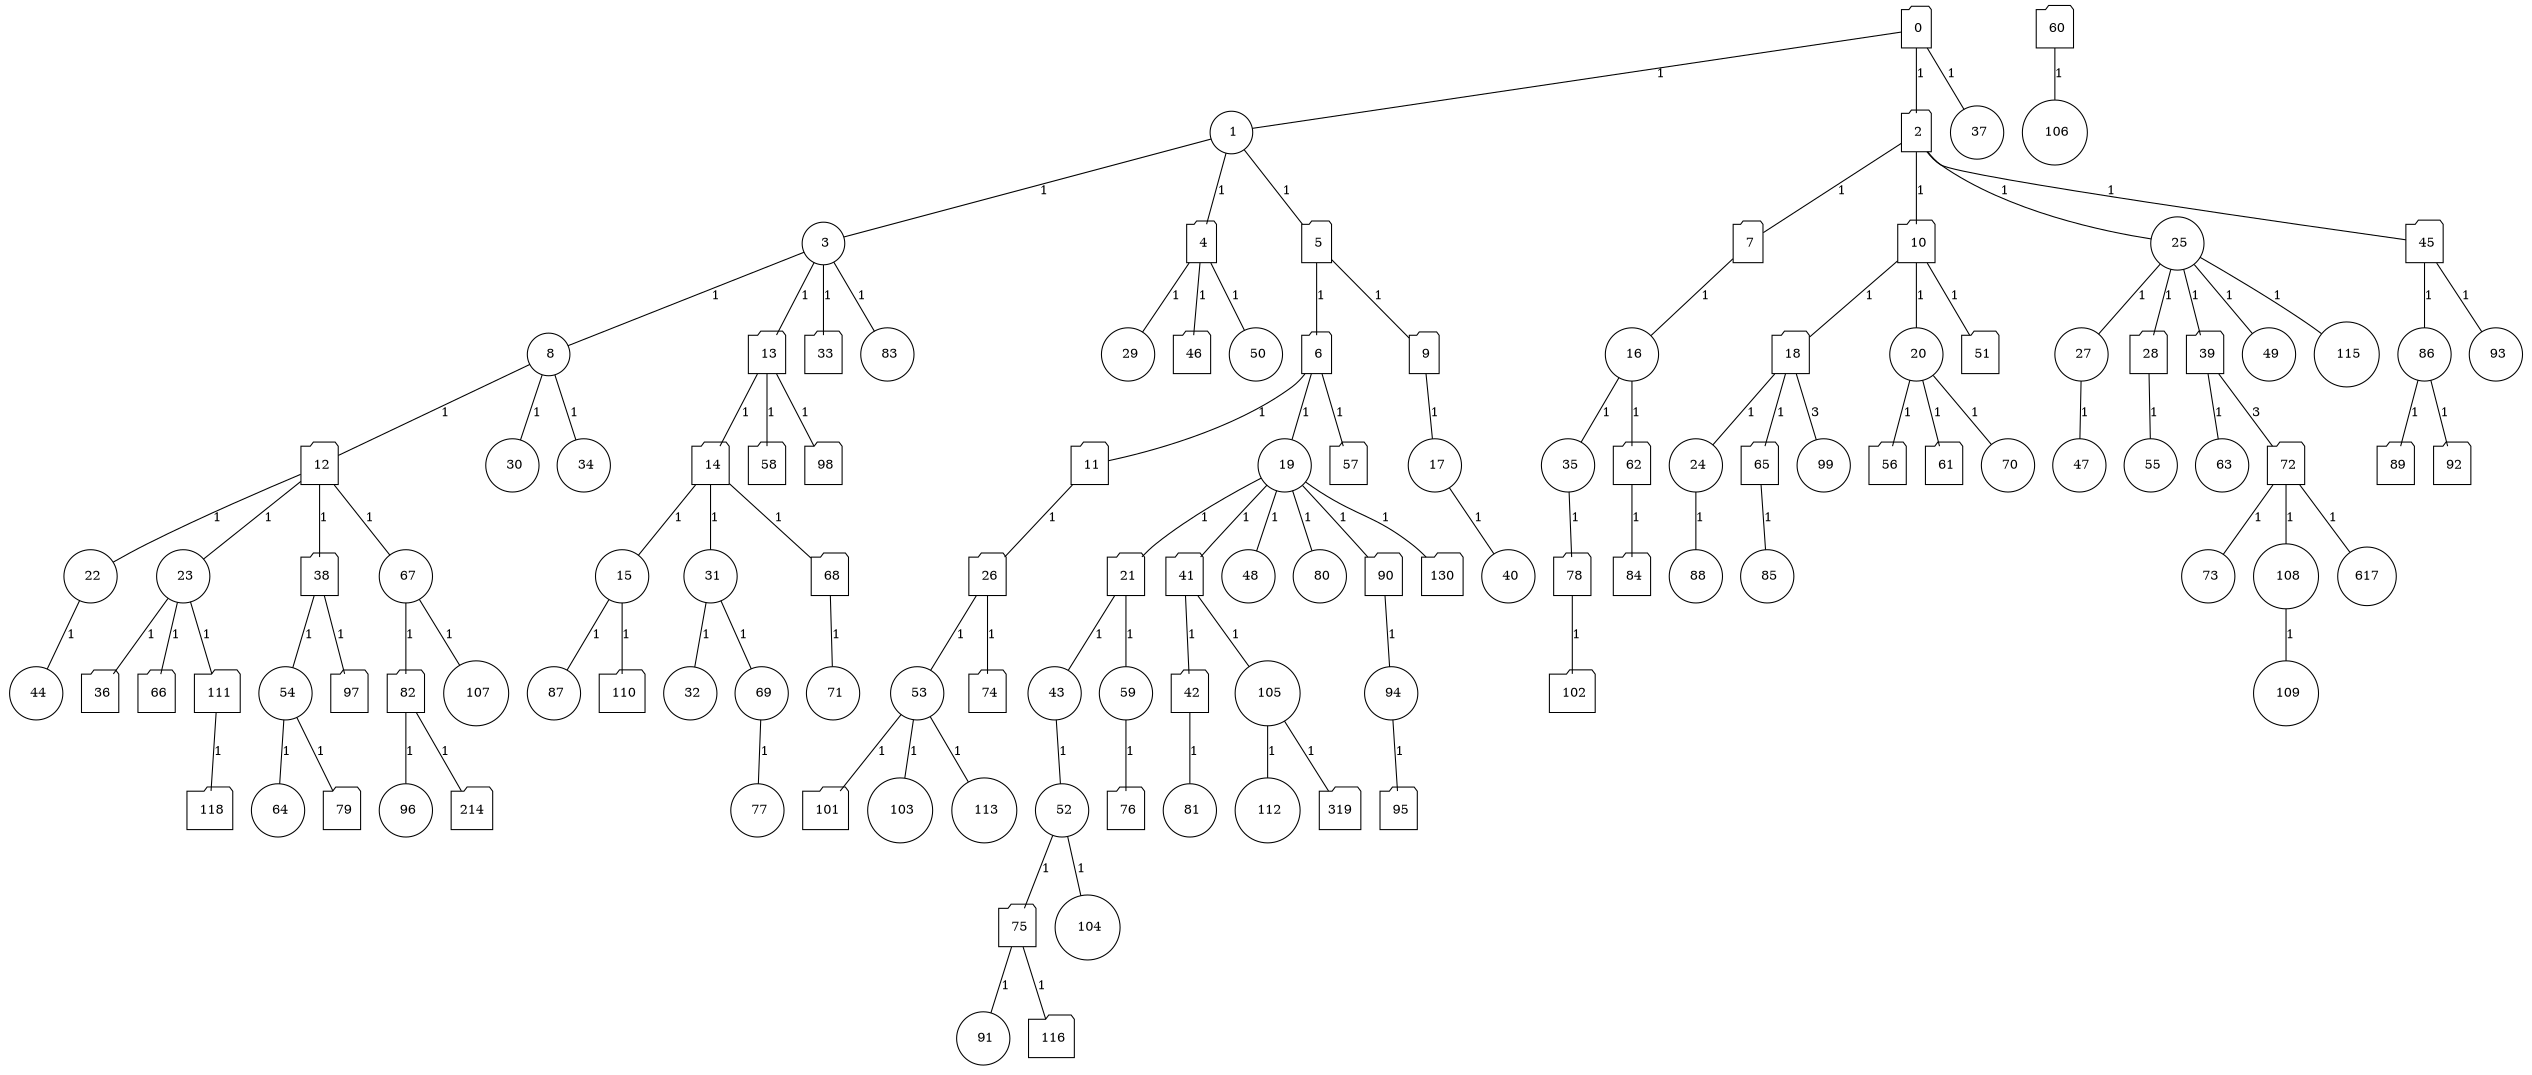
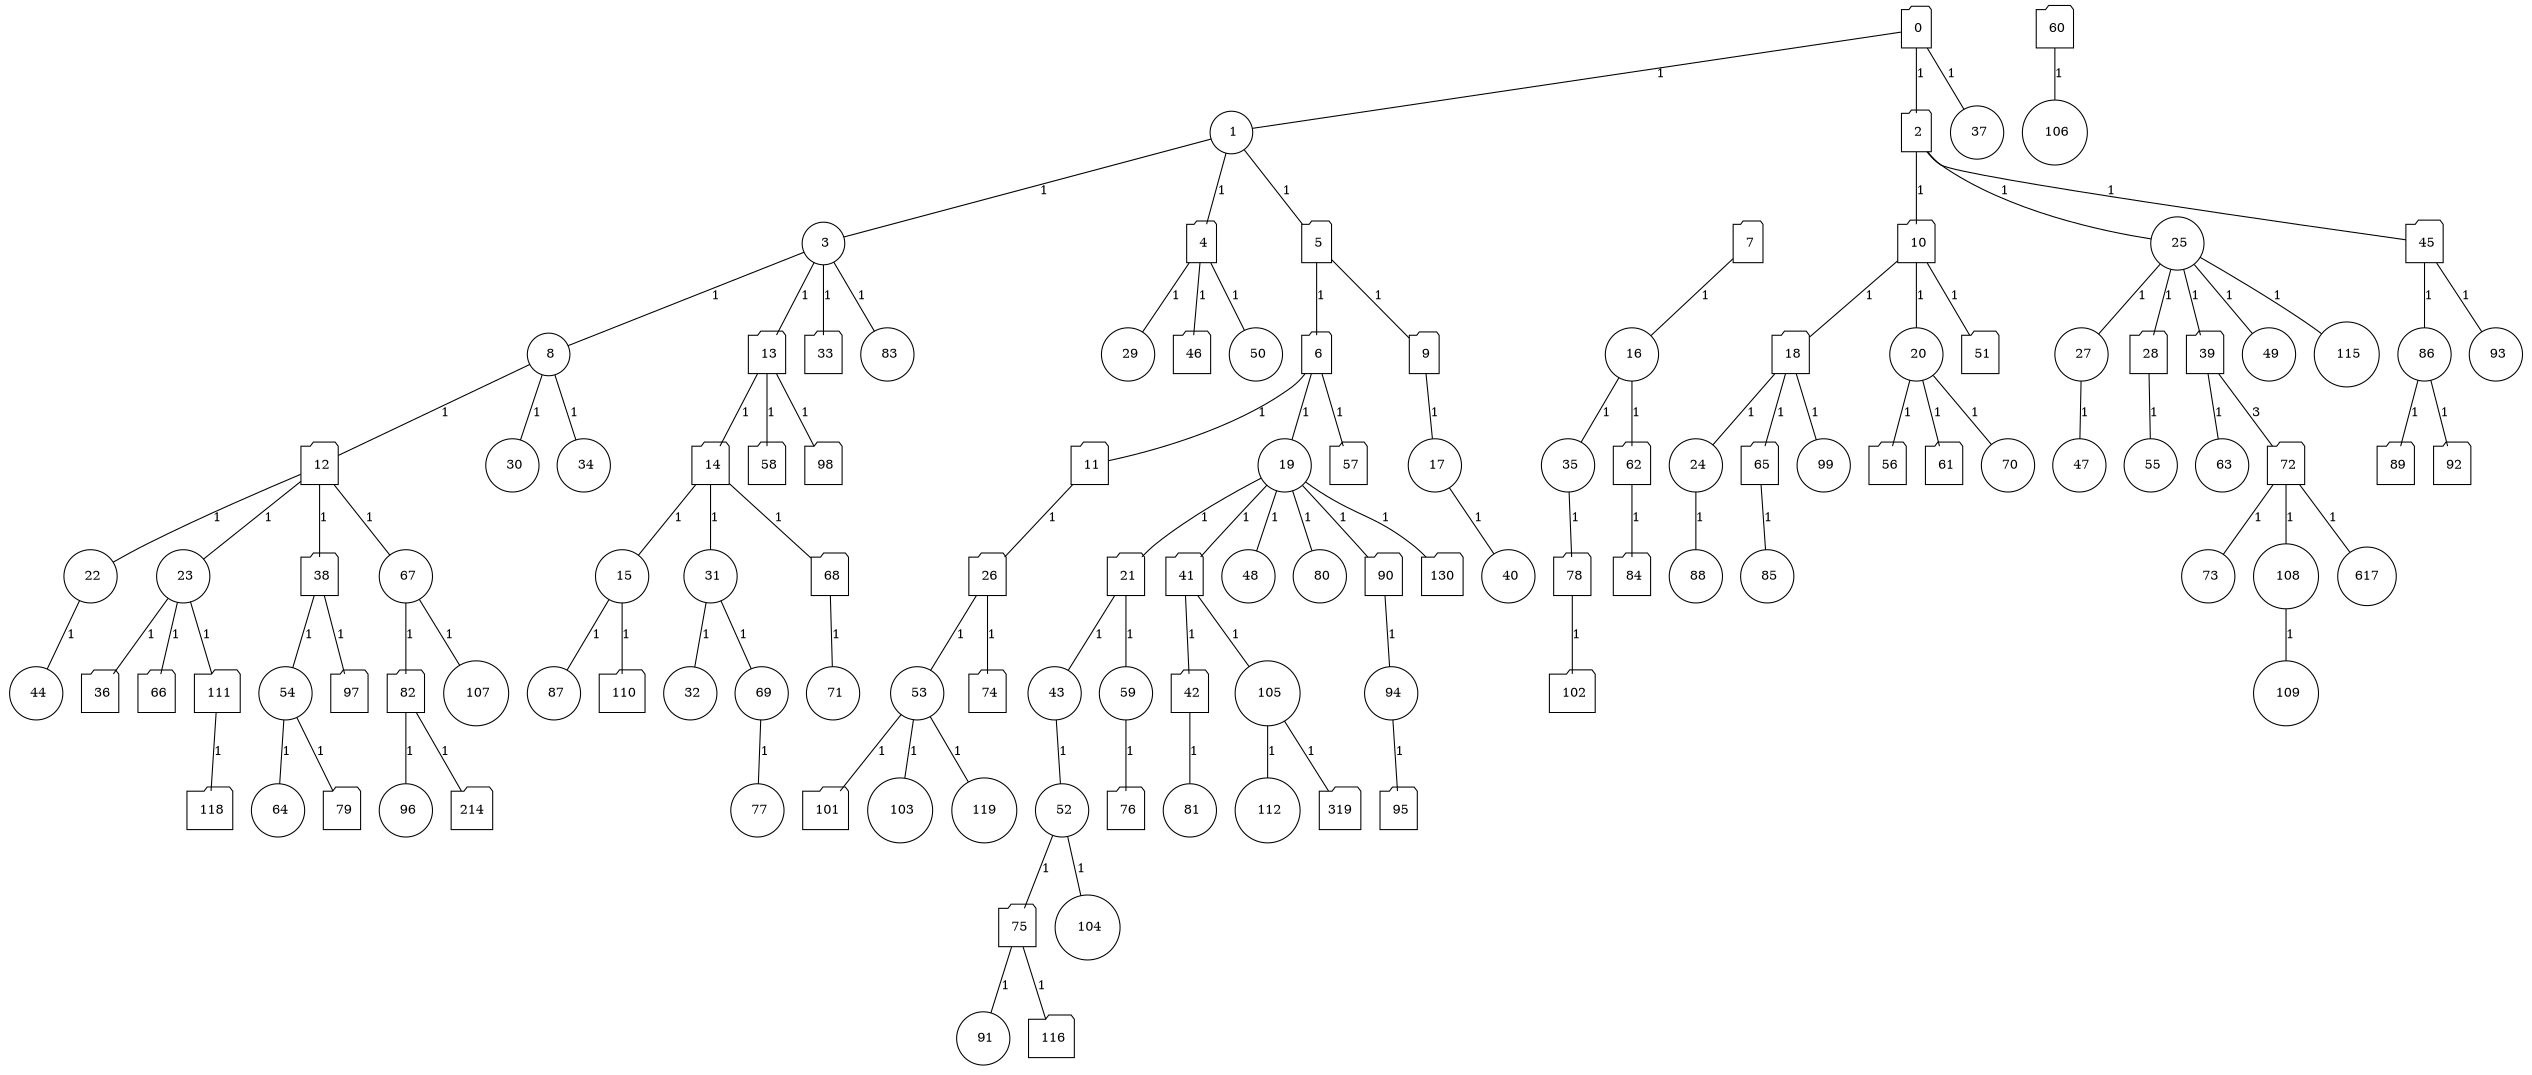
  graph {
    fixedsize="true;"
    node [color=black fontsize=12 hight=.12 shape=circle]
    edge [fontsize=12]
    n1 [label=" 0" shape=folder width=.12]
    n2 [label=" 1" width=.12]
    n3 [label=" 2" shape=folder width=.12]
    n4 [label=" 37" width=.12]
    n5 [label=" 3" width=.12]
    n6 [label=" 4" shape=folder width=.12]
    n7 [label=" 5" shape=folder width=.12]
    n8 [label=" 7" shape=folder width=.12]
    n9 [label=" 10" shape=folder width=.12]
    n10 [label=" 25" width=.12]
    n11 [label=" 45" shape=folder width=.12]
    n12 [label=" 8" width=.12]
    n13 [label=" 13" shape=folder width=.12]
    n14 [label=" 33" shape=folder width=.12]
    n15 [label=" 83" width=.12]
    n16 [label=" 29" width=.12]
    n17 [label=" 46" shape=folder width=.12]
    n18 [label=" 50" width=.12]
    n19 [label=" 6" shape=folder width=.12]
    n20 [label=" 9" shape=folder width=.12]
    n21 [label=" 16" width=.12]
    n22 [label=" 18" shape=folder width=.12]
    n23 [label=" 20" width=.12]
    n24 [label=" 51" shape=folder width=.12]
    n25 [label=" 27" width=.12]
    n26 [label=" 28" shape=folder width=.12]
    n27 [label=" 39" shape=folder width=.12]
    n28 [label=" 49" width=.12]
    n29 [label=" 115" width=.12]
    n30 [label=" 86" width=.12]
    n31 [label=" 93" width=.12]
    n32 [label=" 12" shape=folder width=.12]
    n33 [label=" 30" width=.12]
    n34 [label=" 34" width=.12]
    n35 [label=" 14" shape=folder width=.12]
    n36 [label=" 58" shape=folder width=.12]
    n37 [label=" 98" shape=folder width=.12]
    n38 [label=" 11" shape=folder width=.12]
    n39 [label=" 19" width=.12]
    n40 [label=" 57" shape=folder width=.12]
    n41 [label=" 17" width=.12]
    n42 [label=" 26" shape=folder width=.12]
    n43 [label=" 21" shape=folder width=.12]
    n44 [label=" 41" shape=folder width=.12]
    n45 [label=" 48" width=.12]
    n46 [label=" 80" width=.12]
    n47 [label=" 90" shape=folder width=.12]
    n48 [label=130 shape=folder width=.12]
    n49 [label=" 35" width=.12]
    n50 [label=" 62" shape=folder width=.12]
    n51 [label=" 22" width=.12]
    n52 [label=" 23" width=.12]
    n53 [label=" 38" shape=folder width=.12]
    n54 [label=" 67" width=.12]
    n55 [label=" 40" width=.12]
    n56 [label=" 24" width=.12]
    n57 [label=" 65" shape=folder width=.12]
    n58 [label=" 99" width=.12]
    n59 [label=" 56" shape=folder width=.12]
    n60 [label=" 61" shape=folder width=.12]
    n61 [label=" 70" width=.12]
    n62 [label=" 53" width=.12]
    n63 [label=" 74" shape=folder width=.12]
    n64 [label=" 44" width=.12]
    n65 [label=" 36" shape=folder width=.12]
    n66 [label=" 66" shape=folder width=.12]
    n67 [label=" 111" shape=folder width=.12]
    n68 [label=" 54" width=.12]
    n69 [label=" 97" shape=folder width=.12]
    n70 [label=" 82" shape=folder width=.12]
    n71 [label=" 107" width=.12]
    n72 [label=" 15" width=.12]
    n73 [label=" 31" width=.12]
    n74 [label=" 68" shape=folder width=.12]
    n75 [label=" 87" width=.12]
    n76 [label=" 110" shape=folder width=.12]
    n77 [label=" 32" width=.12]
    n78 [label=" 69" width=.12]
    n79 [label=" 60" shape=folder width=.12]
    n80 [label=" 106" width=.12]
    n81 [label=" 71" width=.12]
    n82 [label=" 78" shape=folder width=.12]
    n83 [label=" 84" shape=folder width=.12]
    n84 [label=" 88" width=.12]
    n85 [label=" 85" width=.12]
    n86 [label=" 43" width=.12]
    n87 [label=" 59" width=.12]
    n88 [label=" 42" shape=folder width=.12]
    n89 [label=" 105" width=.12]
    n90 [label=" 94" width=.12]
    n91 [label=" 52" width=.12]
    n92 [label=" 76" shape=folder width=.12]
    n93 [label=" 118" shape=folder width=.12]
    n94 [label=" 47" width=.12]
    n95 [label=" 55" width=.12]
    n96 [label=" 63" width=.12]
    n97 [label=" 72" shape=folder width=.12]
    n98 [label=" 101" shape=folder width=.12]
    n99 [label=" 103" width=.12]
-   n100 [label=" 113" width=.12]
+   n100 [label=119 width=.12]
    n101 [label=" 77" width=.12]
    n102 [label=" 102" shape=folder width=.12]
    n103 [label=" 64" width=.12]
    n104 [label=" 79" shape=folder width=.12]
    n105 [label=" 73" width=.12]
    n106 [label=" 108" width=.12]
    n107 [label=617 width=.12]
    n108 [label=" 81" width=.12]
    n109 [label=" 112" width=.12]
    n110 [label=319 shape=folder width=.12]
    n111 [label=" 75" shape=folder width=.12]
    n112 [label=" 104" width=.12]
    n113 [label=" 89" shape=folder width=.12]
    n114 [label=" 92" shape=folder width=.12]
    n115 [label=" 91" width=.12]
    n116 [label=" 116" shape=folder width=.12]
    n117 [label=" 96" width=.12]
    n118 [label=214 shape=folder width=.12]
    n119 [label=" 109" width=.12]
    n120 [label=" 95" shape=folder width=.12]
    n1 -- n2 [label=1]
    n1 -- n3 [label=1]
    n1 -- n4 [label=1]
    n2 -- n5 [label=1]
    n2 -- n6 [label=1]
    n2 -- n7 [label=1]
-   n3 -- n8 [label=1]
    n3 -- n9 [label=1]
    n3 -- n10 [label=1]
    n3 -- n11 [label=1]
    n5 -- n12 [label=1]
    n5 -- n13 [label=1]
    n5 -- n14 [label=1]
    n5 -- n15 [label=1]
    n6 -- n16 [label=1]
    n6 -- n17 [label=1]
    n6 -- n18 [label=1]
    n7 -- n19 [label=1]
    n7 -- n20 [label=1]
    n8 -- n21 [label=1]
    n9 -- n22 [label=1]
    n9 -- n23 [label=1]
    n9 -- n24 [label=1]
    n10 -- n25 [label=1]
    n10 -- n26 [label=1]
    n10 -- n27 [label=1]
    n10 -- n28 [label=1]
    n10 -- n29 [label=1]
    n11 -- n30 [label=1]
    n11 -- n31 [label=1]
    n12 -- n32 [label=1]
    n12 -- n33 [label=1]
    n12 -- n34 [label=1]
    n13 -- n35 [label=1]
    n13 -- n36 [label=1]
    n13 -- n37 [label=1]
    n19 -- n38 [label=1]
    n19 -- n39 [label=1]
    n19 -- n40 [label=1]
    n20 -- n41 [label=1]
    n21 -- n49 [label=1]
    n21 -- n50 [label=1]
    n22 -- n56 [label=1]
    n22 -- n57 [label=1]
-   n22 -- n58 [label=3]
+   n22 -- n58 [label=1]
    n23 -- n59 [label=1]
    n23 -- n60 [label=1]
    n23 -- n61 [label=1]
    n25 -- n94 [label=1]
    n26 -- n95 [label=1]
    n27 -- n96 [label=1]
    n27 -- n97 [label=3]
    n30 -- n113 [label=1]
    n30 -- n114 [label=1]
    n32 -- n51 [label=1]
    n32 -- n52 [label=1]
    n32 -- n53 [label=1]
    n32 -- n54 [label=1]
    n35 -- n72 [label=1]
    n35 -- n73 [label=1]
    n35 -- n74 [label=1]
    n38 -- n42 [label=1]
    n39 -- n43 [label=1]
    n39 -- n44 [label=1]
    n39 -- n45 [label=1]
    n39 -- n46 [label=1]
    n39 -- n47 [label=1]
    n39 -- n48 [label=1]
    n41 -- n55 [label=1]
    n42 -- n62 [label=1]
    n42 -- n63 [label=1]
    n43 -- n86 [label=1]
    n43 -- n87 [label=1]
    n44 -- n88 [label=1]
    n44 -- n89 [label=1]
    n47 -- n90 [label=1]
    n49 -- n82 [label=1]
    n50 -- n83 [label=1]
    n51 -- n64 [label=1]
    n52 -- n65 [label=1]
    n52 -- n66 [label=1]
    n52 -- n67 [label=1]
    n53 -- n68 [label=1]
    n53 -- n69 [label=1]
    n54 -- n70 [label=1]
    n54 -- n71 [label=1]
    n56 -- n84 [label=1]
    n57 -- n85 [label=1]
    n62 -- n98 [label=1]
    n62 -- n99 [label=1]
    n62 -- n100 [label=1]
    n67 -- n93 [label=1]
    n68 -- n103 [label=1]
    n68 -- n104 [label=1]
    n70 -- n117 [label=1]
    n70 -- n118 [label=1]
    n72 -- n75 [label=1]
    n72 -- n76 [label=1]
    n73 -- n77 [label=1]
    n73 -- n78 [label=1]
    n74 -- n81 [label=1]
    n78 -- n101 [label=1]
    n79 -- n80 [label=1]
    n82 -- n102 [label=1]
    n86 -- n91 [label=1]
    n87 -- n92 [label=1]
    n88 -- n108 [label=1]
    n89 -- n109 [label=1]
    n89 -- n110 [label=1]
    n90 -- n120 [label=1]
    n91 -- n111 [label=1]
    n91 -- n112 [label=1]
    n97 -- n105 [label=1]
    n97 -- n106 [label=1]
    n97 -- n107 [label=1]
    n106 -- n119 [label=1]
    n111 -- n115 [label=1]
    n111 -- n116 [label=1]
  }
